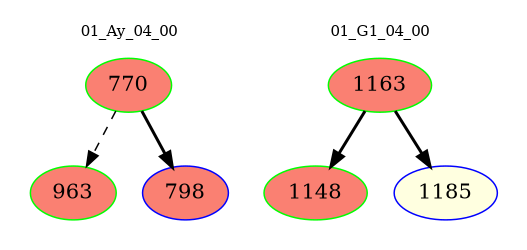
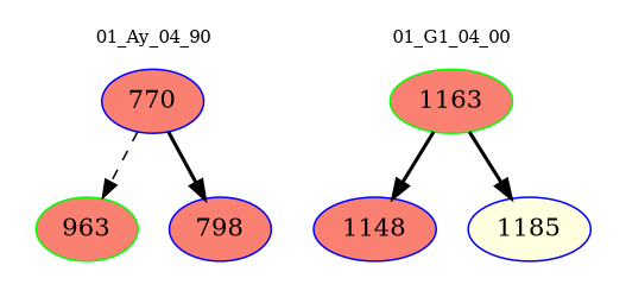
  digraph {
    node [color=green fillcolor=salmon style=filled]
    edge [color=black style=bold]
-   n1 [label=770]
+   n1 [color=blue label=770]
    n2 [label=963]
    n3 [color=blue label=798]
    n4 [label=1163]
-   n5 [label=1148]
+   n5 [color=blue label=1148]
    n6 [color=blue fillcolor=lightyellow label=1185]
    subgraph cluster_1 {
      color=white
      fontsize=10
-     label="01_Ay_04_00"
+     label="01_Ay_04_90"
      n1
      n2
      n3
    }
    subgraph cluster_2 {
      color=white
      fontsize=10
      label="01_G1_04_00"
      n4
      n5
      n6
    }
    n1 -> n2 [style=dashed]
    n1 -> n3
    n4 -> n5
    n4 -> n6
  }
